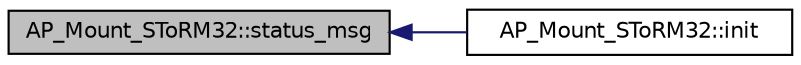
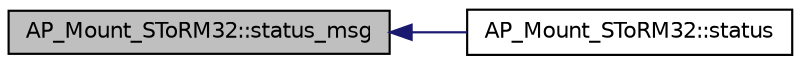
  digraph {
    rankdir=LR
    node [color=black fontname=Helvetica fontsize=10 shape=record style=filled]
    n1 [fillcolor=grey75 fontcolor=black height=0.2 label="AP_Mount_SToRM32::status_msg" width=0.4]
-   n2 [fillcolor=white height=0.2 label="AP_Mount_SToRM32::init" width=0.4]
+   n2 [fillcolor=white height=0.2 label="AP_Mount_SToRM32::status" width=0.4]
    n1 -> n2 [color=midnightblue dir=back fontname=Helvetica fontsize=10 labelfontname=Helvetica labelfontsize=10 style=solid]
  }
